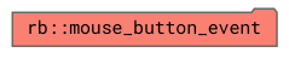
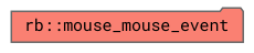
  digraph {
    rankdir=TB
    fontname="Roboto Mono"
-   n1 [color=grey40 fillcolor=salmon fontname="Roboto Mono" fontsize=10 height=0.2 label="rb::mouse_button_event" shape=folder style=filled width=0.4]
+   n1 [color=grey40 fillcolor=salmon fontname="Roboto Mono" fontsize=10 height=0.2 label="rb::mouse_mouse_event" shape=folder style=filled width=0.4]
  }
